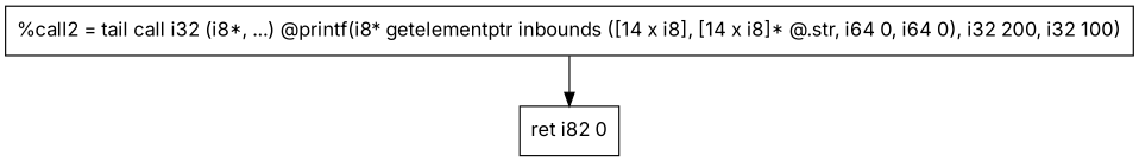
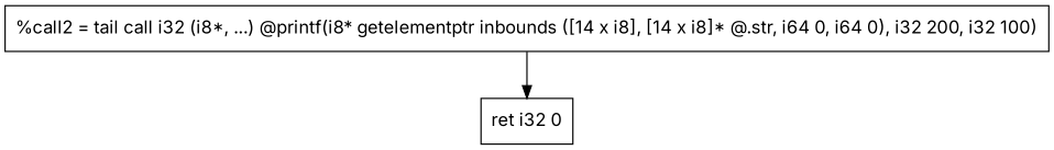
  digraph {
    fontname=Inter
    node [shape=record fontname=Inter]
    n1 [label="  %call2 = tail call i32 (i8*, ...) @printf(i8* getelementptr inbounds ([14 x i8], [14 x i8]* @.str, i64 0, i64 0), i32 200, i32 100)"]
-   n2 [label="ret i82 0"]
+   n2 [label="  ret i32 0"]
    n1 -> n2 [fontname=Inter]
  }
